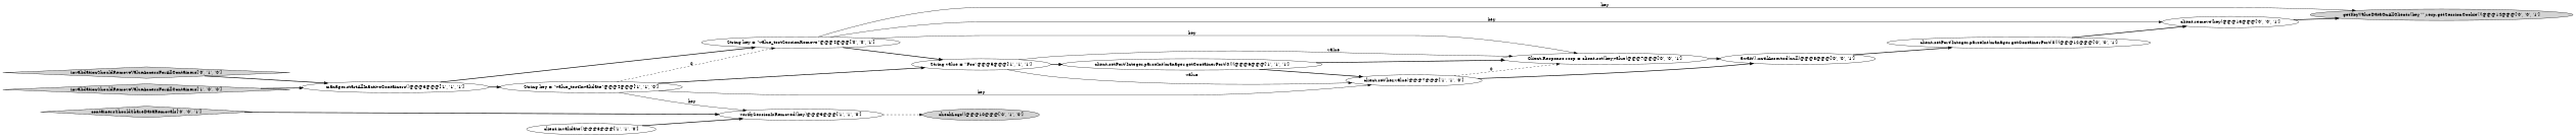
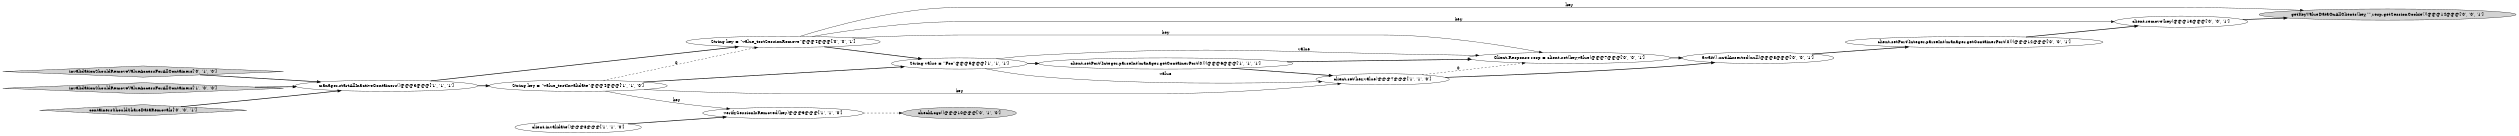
  digraph {
    rankdir=LR
    node [fillcolor=white shape=ellipse style=filled]
    edge [style=bold]
    n1 [label="client.invalidate()@@@8@@@['1', '1', '0']"]
    n2 [label="verifySessionIsRemoved(key)@@@9@@@['1', '1', '0']"]
    n3 [fillcolor=lightgray label="checkLogs()@@@10@@@['0', '1', '0']"]
    n4 [label="String value = \"Foo\"@@@5@@@['1', '1', '1']"]
    n5 [label="client.setPort(Integer.parseInt(manager.getContainerPort(0)))@@@6@@@['1', '1', '1']"]
    n6 [label="Client.Response resp = client.set(key,value)@@@7@@@['0', '0', '1']"]
    n7 [label="client.set(key,value)@@@7@@@['1', '1', '0']"]
    n8 [label="await().untilAsserted(null)@@@8@@@['0', '0', '1']"]
    n9 [label="client.setPort(Integer.parseInt(manager.getContainerPort(0)))@@@12@@@['0', '0', '1']"]
    n10 [label="client.remove(key)@@@13@@@['0', '0', '1']"]
    n11 [fillcolor=lightgray label="getKeyValueDataOnAllClients(key,\"\",resp.getSessionCookie())@@@14@@@['0', '0', '1']"]
    n12 [fillcolor=lightgray label="invalidationShouldRemoveValueAccessForAllContainers['0', '1', '0']" shape=diamond]
    n13 [label="manager.startAllInactiveContainers()@@@3@@@['1', '1', '1']"]
    n14 [label="String key = \"value_testSessionRemove\"@@@4@@@['0', '0', '1']"]
    n15 [label="String key = \"value_testInvalidate\"@@@4@@@['1', '1', '0']"]
    n16 [fillcolor=lightgray label="invalidationShouldRemoveValueAccessForAllContainers['1', '0', '0']" shape=diamond]
    n17 [fillcolor=lightgray label="containersShouldShareDataRemovals['0', '0', '1']" shape=diamond]
    n1 -> n2
    n2 -> n3 [style=dashed]
    n4 -> n5
    n4 -> n6 [label=value style=solid]
    n4 -> n7 [label=value style=solid]
    n5 -> n6
    n5 -> n7
    n6 -> n8
    n7 -> n6 [label=0 style=dashed]
    n7 -> n8
    n8 -> n9
    n9 -> n10
    n10 -> n11
    n12 -> n13
    n13 -> n14
    n13 -> n15
    n14 -> n4
    n14 -> n6 [label=key style=solid]
    n14 -> n10 [label=key style=solid]
    n14 -> n11 [label=key style=solid]
    n15 -> n2 [label=key style=solid]
    n15 -> n4
    n15 -> n7 [label=key style=solid]
    n15 -> n14 [label=0 style=dashed]
    n16 -> n13
-   n17 -> n2
+   n17 -> n13
  }
